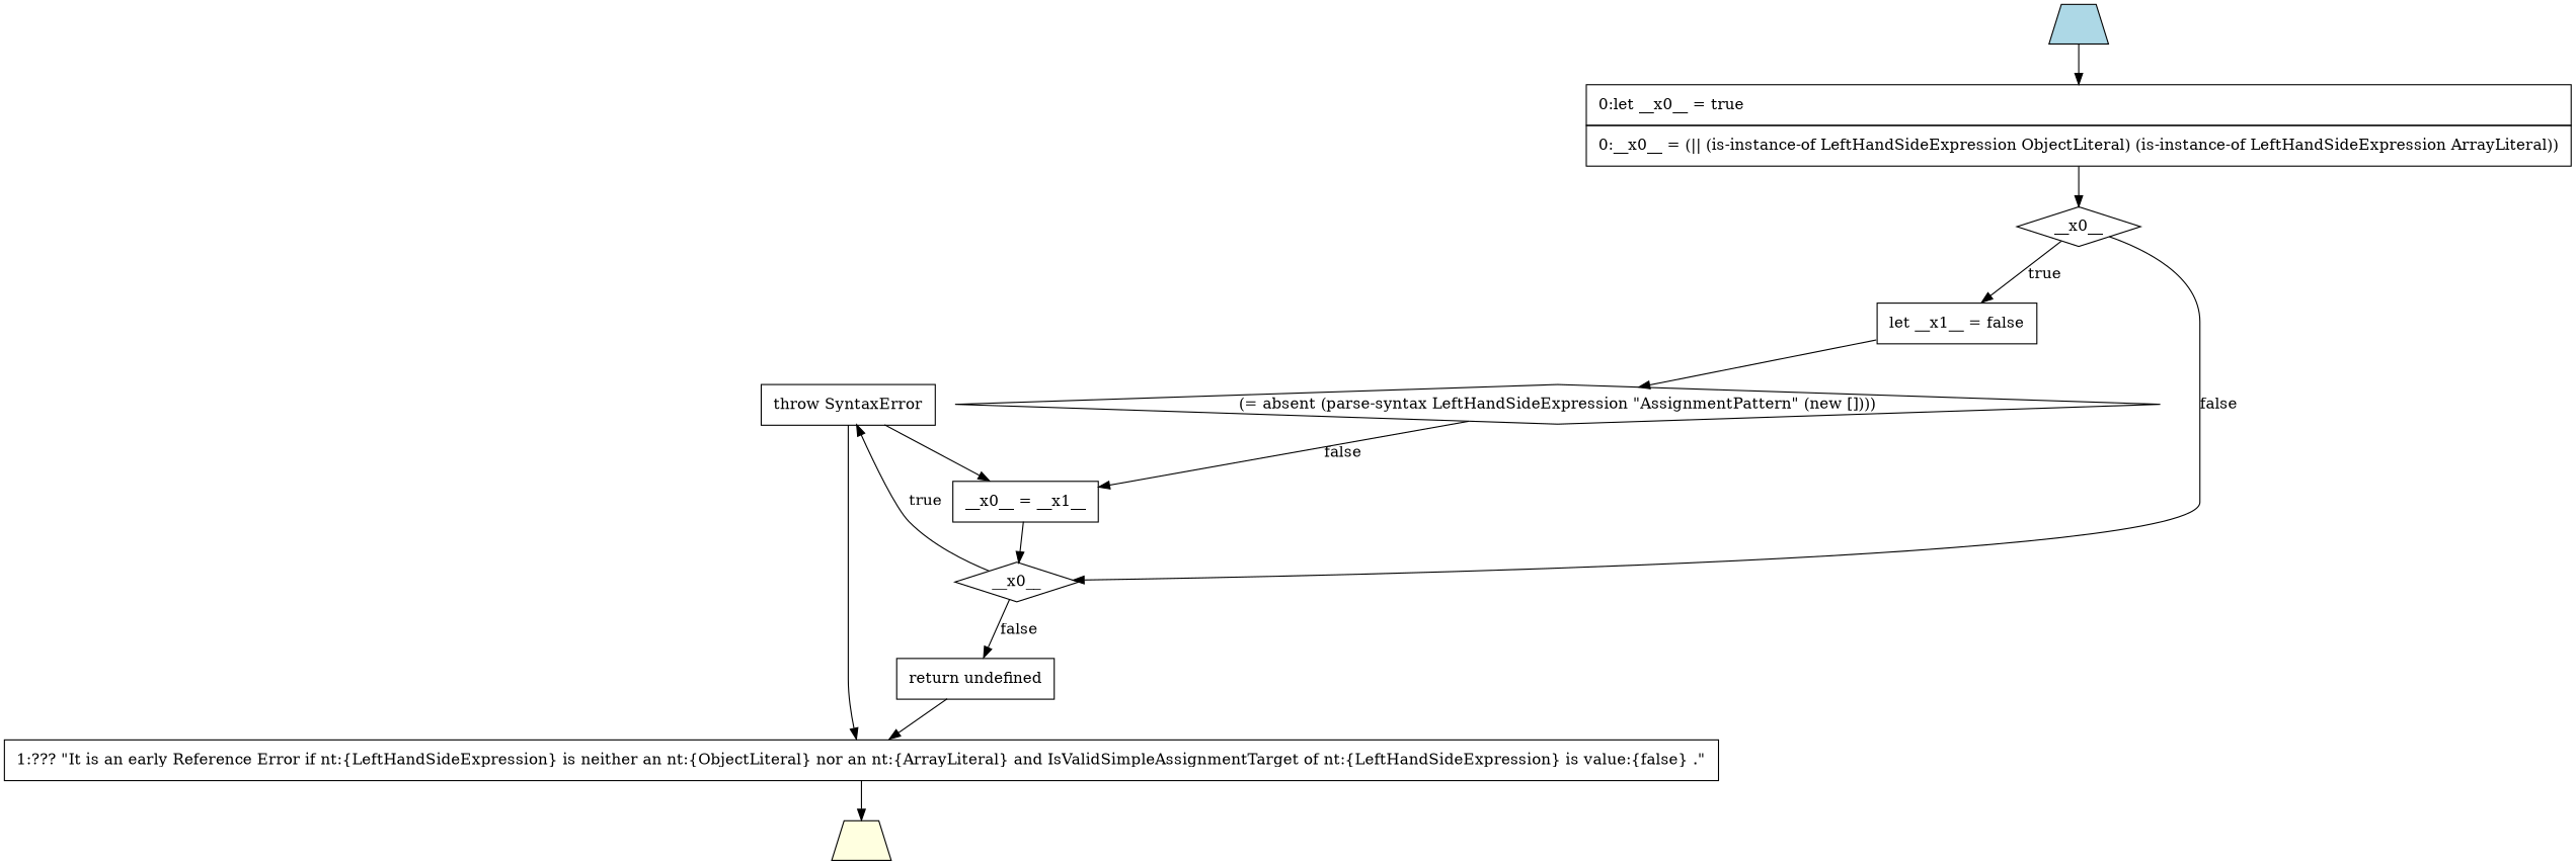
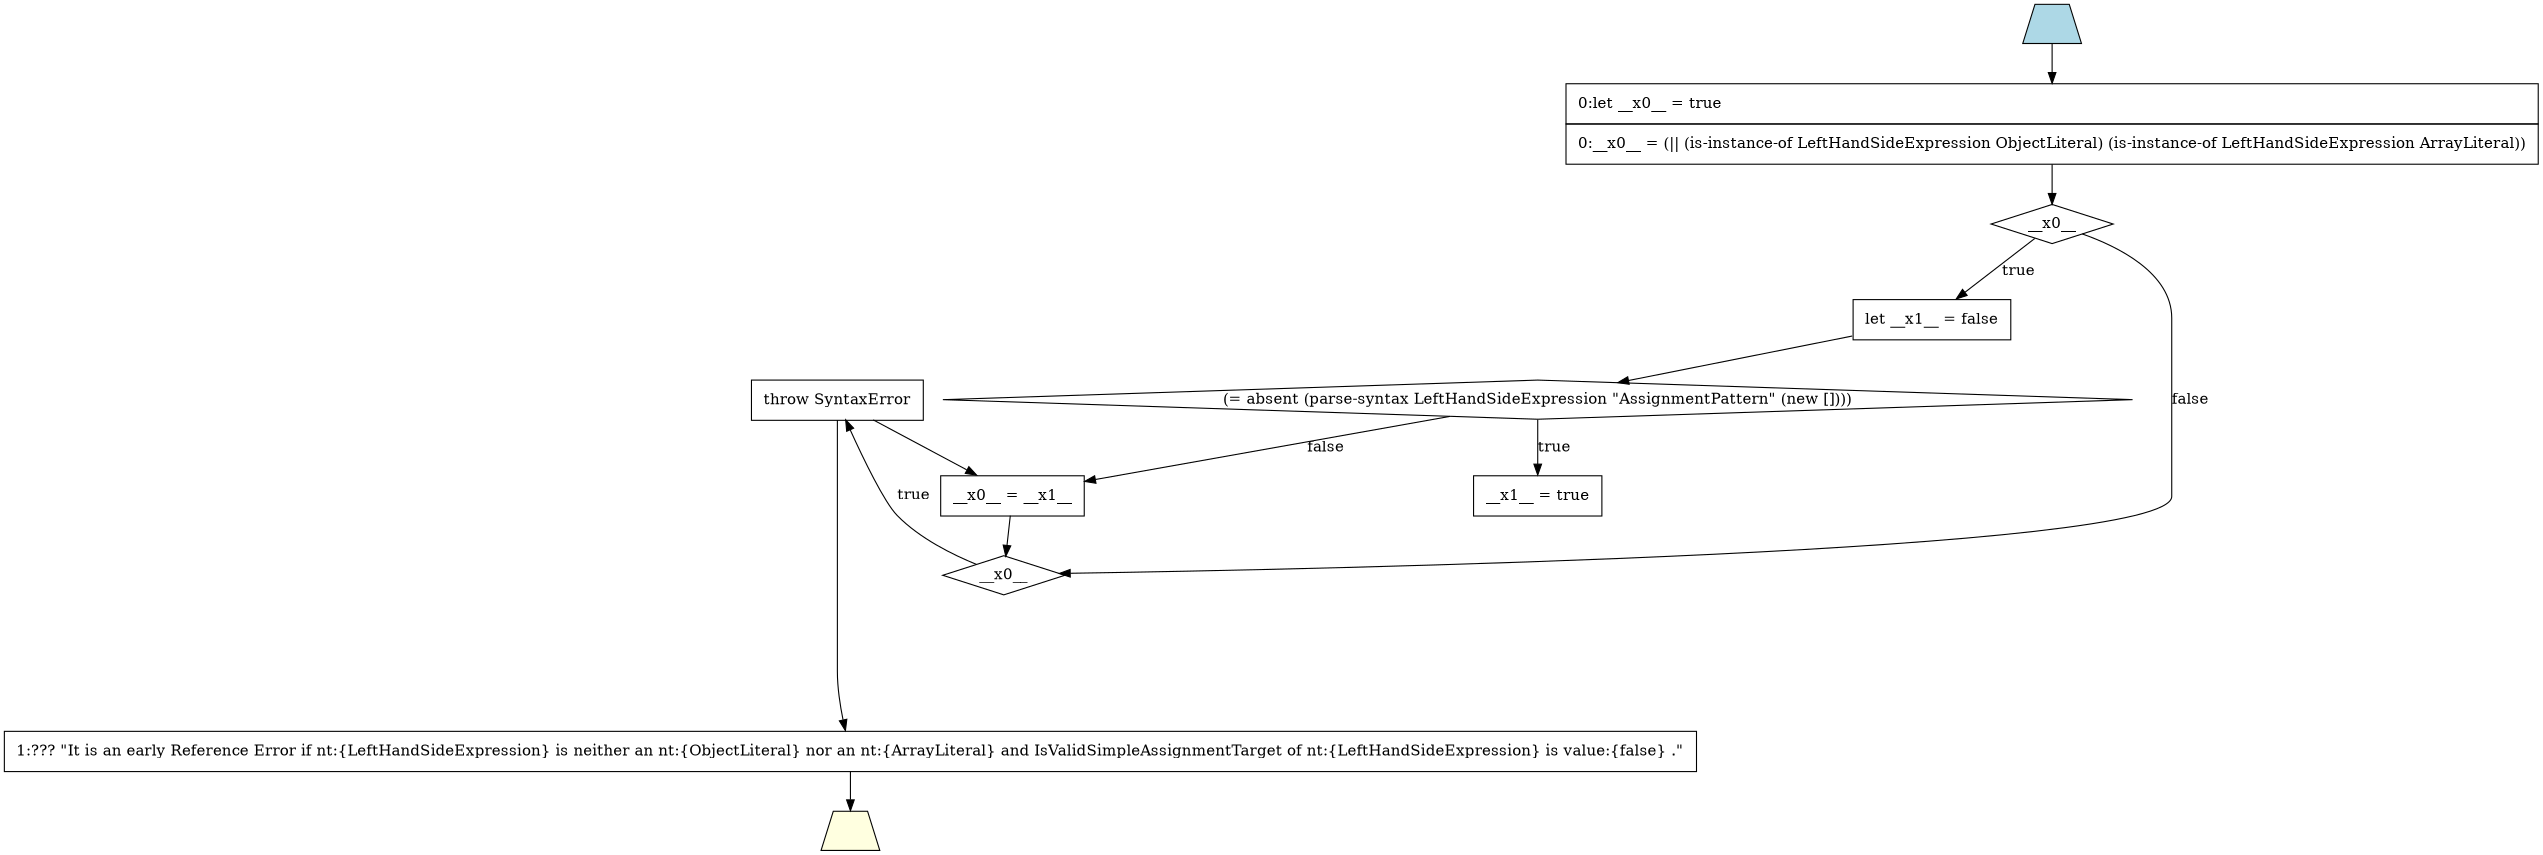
  digraph {
    node [color=black fillcolor=white shape=none style=filled margin=0]
    edge [color=black]
    n1 [fillcolor=lightyellow label=" " shape=trapezium margin=""]
    n2 [label=<<font color="black">     <table border="0" cellborder="1" cellspacing="0" cellpadding="10">       <tr><td align="left">let __x1__ = false</td></tr>     </table>   </font>>]
    n3 [label=<<font color="black">(= absent (parse-syntax LeftHandSideExpression &quot;AssignmentPattern&quot; (new [])))</font>> shape=diamond margin=""]
    n4 [label=<<font color="black">     <table border="0" cellborder="1" cellspacing="0" cellpadding="10">       <tr><td align="left">__x0__ = __x1__</td></tr>     </table>   </font>>]
+   n5 [label=<<font color="black">     <table border="0" cellborder="1" cellspacing="0" cellpadding="10">       <tr><td align="left">__x1__ = true</td></tr>     </table>   </font>>]
    n6 [label=<<font color="black">     <table border="0" cellborder="1" cellspacing="0" cellpadding="10">       <tr><td align="left">1:??? &quot;It is an early Reference Error if nt:{LeftHandSideExpression} is neither an nt:{ObjectLiteral} nor an nt:{ArrayLiteral} and IsValidSimpleAssignmentTarget of nt:{LeftHandSideExpression} is value:{false} .&quot;</td></tr>     </table>   </font>>]
    n7 [label=<<font color="black">__x0__</font>> shape=diamond margin=""]
    n8 [label=<<font color="black">     <table border="0" cellborder="1" cellspacing="0" cellpadding="10">       <tr><td align="left">throw SyntaxError</td></tr>     </table>   </font>>]
-   n9 [label=<<font color="black">     <table border="0" cellborder="1" cellspacing="0" cellpadding="10">       <tr><td align="left">return undefined</td></tr>     </table>   </font>>]
    n10 [label=<<font color="black">__x0__</font>> shape=diamond margin=""]
    n11 [fillcolor=lightblue label=" " shape=trapezium margin=""]
    n12 [label=<<font color="black">     <table border="0" cellborder="1" cellspacing="0" cellpadding="10">       <tr><td align="left">0:let __x0__ = true</td></tr>       <tr><td align="left">0:__x0__ = (|| (is-instance-of LeftHandSideExpression ObjectLiteral) (is-instance-of LeftHandSideExpression ArrayLiteral))</td></tr>     </table>   </font>>]
    n2 -> n3
    n3 -> n4 [label=<<font color="black">false</font>>]
+   n3 -> n5 [label=<<font color="black">true</font>>]
    n4 -> n7
    n6 -> n1
    n7 -> n8 [label=<<font color="black">true</font>>]
-   n7 -> n9 [label=<<font color="black">false</font>>]
    n8 -> n4
    n8 -> n6
-   n9 -> n6
    n10 -> n2 [label=<<font color="black">true</font>>]
    n10 -> n7 [label=<<font color="black">false</font>>]
    n11 -> n12
    n12 -> n10
  }
